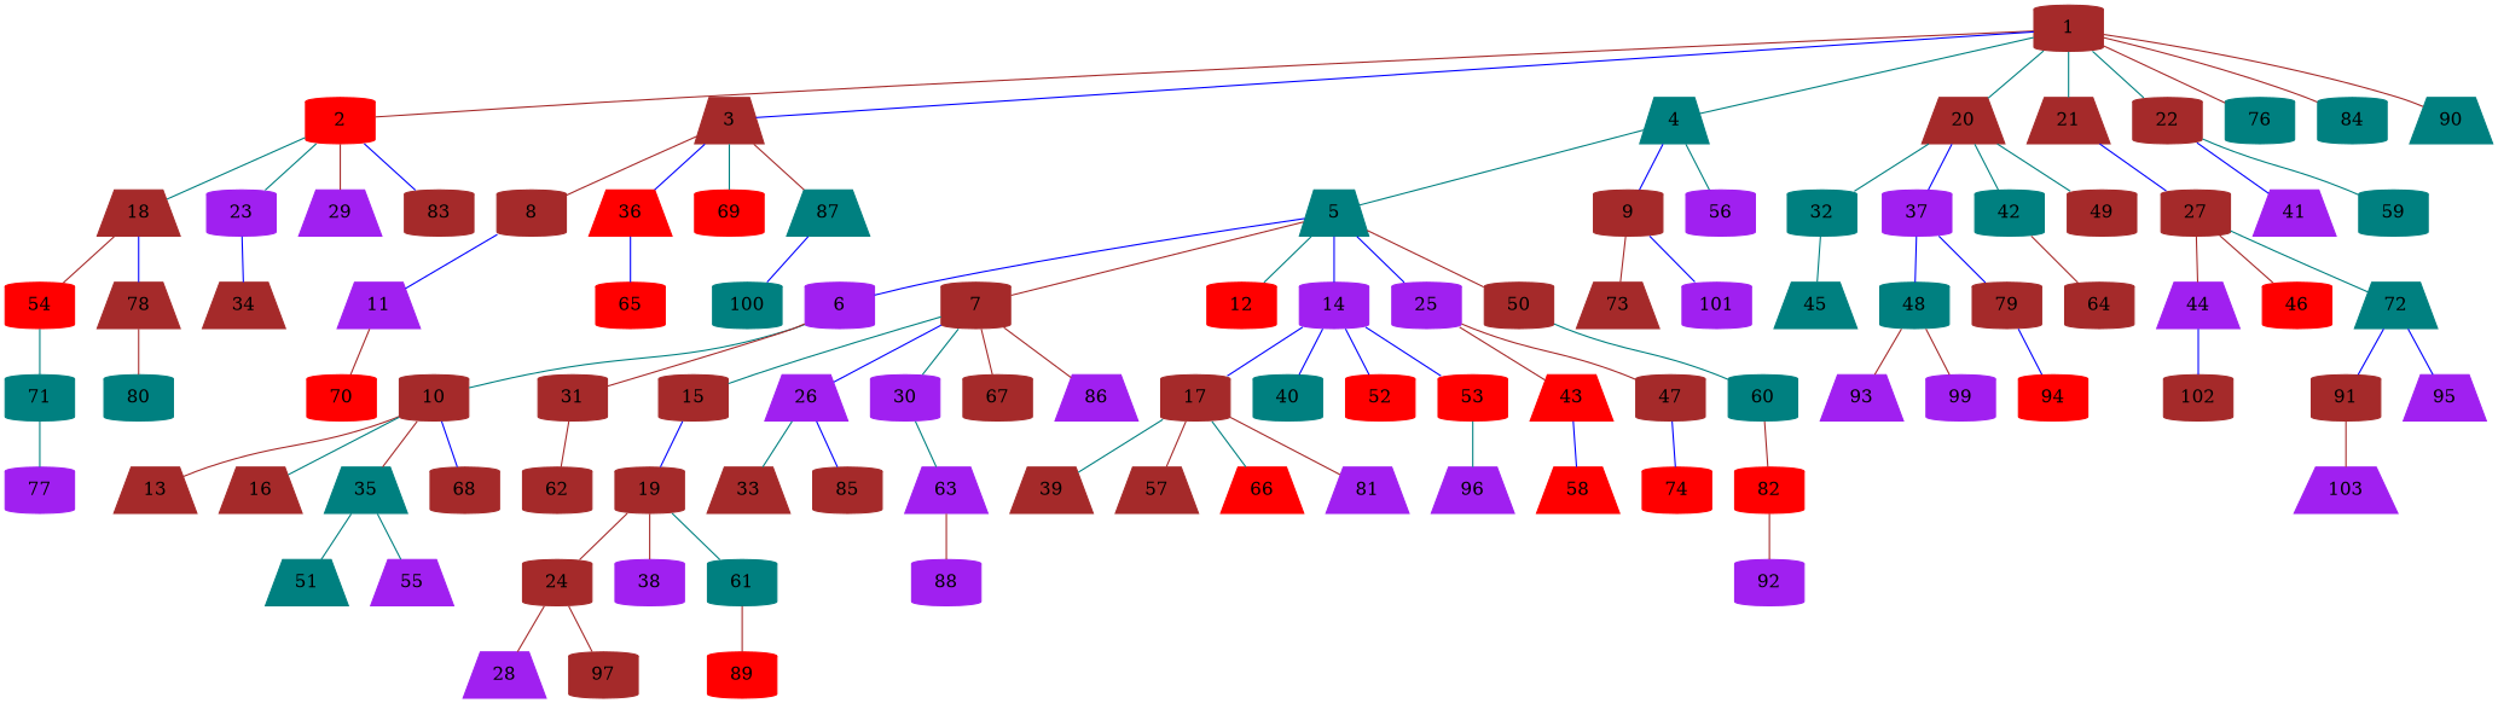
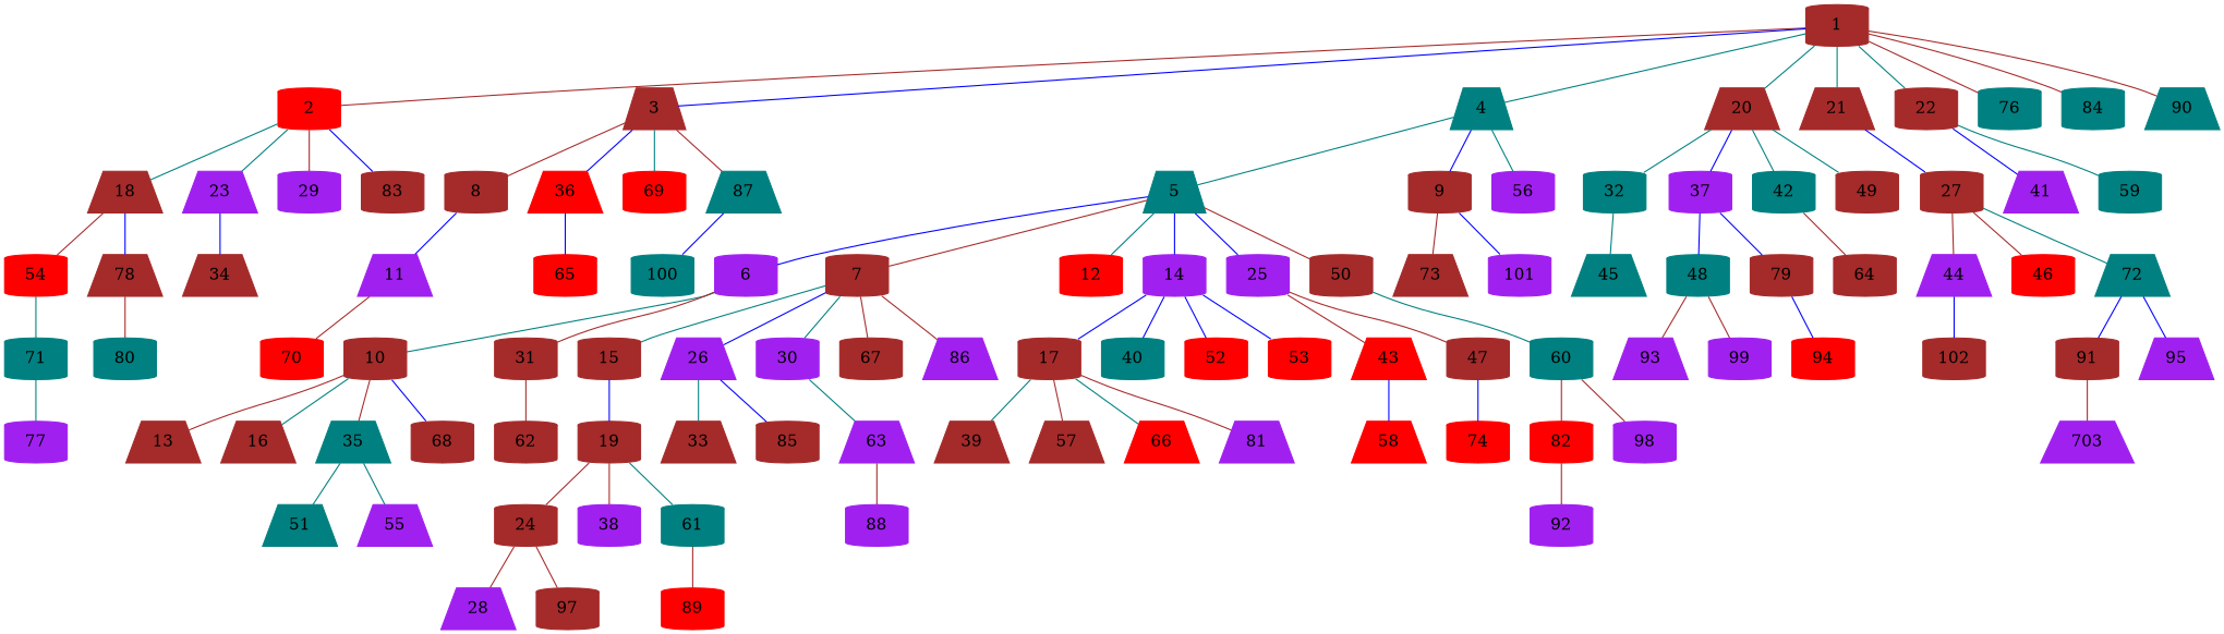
  graph {
    node [color=brown shape=cylinder style=filled]
    edge [color=brown]
    2 [color=red]
    1
    3 [shape=trapezium]
    4 [color=teal shape=trapezium]
    20 [shape=trapezium]
    21 [shape=trapezium]
    22
    76 [color=teal]
    84 [color=teal]
    90 [color=teal shape=trapezium]
    18 [shape=trapezium]
-   23 [color=purple]
-   29 [color=purple shape=trapezium]
+   23 [color=purple shape=trapezium]
+   29 [color=purple]
    83
    8
    36 [color=red shape=trapezium]
    69 [color=red]
    87 [color=teal shape=trapezium]
    5 [color=teal shape=trapezium]
    9
    56 [color=purple]
    32 [color=teal]
    37 [color=purple]
    42 [color=teal]
    49
    27
    41 [color=purple shape=trapezium]
    59 [color=teal]
    54 [color=red]
    78 [shape=trapezium]
    34 [shape=trapezium]
    11 [color=purple shape=trapezium]
    65 [color=red]
    100 [color=teal]
    6 [color=purple]
    7
    12 [color=red]
    14 [color=purple]
    25 [color=purple]
    50
    73 [shape=trapezium]
    101 [color=purple]
    10
    31
    15
    26 [color=purple shape=trapezium]
    30 [color=purple]
    67
    86 [color=purple shape=trapezium]
    17
    40 [color=teal]
    52 [color=red]
    53 [color=red]
    43 [color=red shape=trapezium]
    47
    60 [color=teal]
    13 [shape=trapezium]
    16 [shape=trapezium]
    35 [color=teal shape=trapezium]
    68
    62
    19
    33 [shape=trapezium]
    85
    63 [color=purple shape=trapezium]
    70 [color=red]
    51 [color=teal shape=trapezium]
    55 [color=purple shape=trapezium]
    39 [shape=trapezium]
    57 [shape=trapezium]
    66 [color=red shape=trapezium]
    81 [color=purple shape=trapezium]
-   96 [color=purple shape=trapezium]
    24
    38 [color=purple]
    61 [color=teal]
    71 [color=teal]
    80 [color=teal]
    28 [color=purple shape=trapezium]
    97
    89 [color=red]
    45 [color=teal shape=trapezium]
    48 [color=teal]
    79
    64
    44 [color=purple shape=trapezium]
    46 [color=red]
    72 [color=teal shape=trapezium]
    58 [color=red shape=trapezium]
    74 [color=red]
    102
    91
    95 [color=purple shape=trapezium]
    88 [color=purple]
    93 [color=purple shape=trapezium]
    99 [color=purple]
    94 [color=red]
    82 [color=red]
+   98 [color=purple]
    77 [color=purple]
    92 [color=purple]
-   103 [color=purple shape=trapezium]
+   103 [color=purple shape=trapezium label=703]
    2 -- 18 [color=teal]
    2 -- 23 [color=teal]
    2 -- 29
    2 -- 83 [color=blue]
    1 -- 2
    1 -- 3 [color=blue]
    1 -- 4 [color=teal]
    1 -- 20 [color=teal]
    1 -- 21 [color=teal]
    1 -- 22 [color=teal]
    1 -- 76
    1 -- 84
    1 -- 90
    3 -- 8
    3 -- 36 [color=blue]
    3 -- 69 [color=teal]
    3 -- 87
    4 -- 5 [color=teal]
    4 -- 9 [color=blue]
    4 -- 56 [color=teal]
    20 -- 32 [color=teal]
    20 -- 37 [color=blue]
    20 -- 42 [color=teal]
    20 -- 49 [color=teal]
    21 -- 27 [color=blue]
    22 -- 41 [color=blue]
    22 -- 59 [color=teal]
    18 -- 54
    18 -- 78 [color=blue]
    23 -- 34 [color=blue]
    8 -- 11 [color=blue]
    36 -- 65 [color=blue]
    87 -- 100 [color=blue]
    5 -- 6 [color=blue]
    5 -- 7
    5 -- 12 [color=teal]
    5 -- 14 [color=blue]
    5 -- 25 [color=blue]
    5 -- 50
    9 -- 73
    9 -- 101 [color=blue]
    32 -- 45 [color=teal]
    37 -- 48 [color=blue]
    37 -- 79 [color=blue]
    42 -- 64
    27 -- 44
    27 -- 46
    27 -- 72 [color=teal]
    54 -- 71 [color=teal]
    78 -- 80
    11 -- 70
    6 -- 10 [color=teal]
    6 -- 31
    7 -- 15 [color=teal]
    7 -- 26 [color=blue]
    7 -- 30 [color=teal]
    7 -- 67
    7 -- 86
    14 -- 17 [color=blue]
    14 -- 40 [color=blue]
    14 -- 52 [color=blue]
    14 -- 53 [color=blue]
    25 -- 43
    25 -- 47
    50 -- 60 [color=teal]
    10 -- 13
    10 -- 16 [color=teal]
    10 -- 35
    10 -- 68 [color=blue]
    31 -- 62
    15 -- 19 [color=blue]
    26 -- 33 [color=teal]
    26 -- 85 [color=blue]
    30 -- 63 [color=teal]
    17 -- 39 [color=teal]
    17 -- 57
    17 -- 66 [color=teal]
    17 -- 81
-   53 -- 96 [color=teal]
    43 -- 58 [color=blue]
    47 -- 74 [color=blue]
    60 -- 82
+   60 -- 98
    35 -- 51 [color=teal]
    35 -- 55 [color=teal]
    19 -- 24
    19 -- 38
    19 -- 61 [color=teal]
    63 -- 88
    24 -- 28
    24 -- 97
    61 -- 89
    71 -- 77 [color=teal]
    48 -- 93
    48 -- 99
    79 -- 94 [color=blue]
    44 -- 102 [color=blue]
    72 -- 91 [color=blue]
    72 -- 95 [color=blue]
    91 -- 103
    82 -- 92
  }
